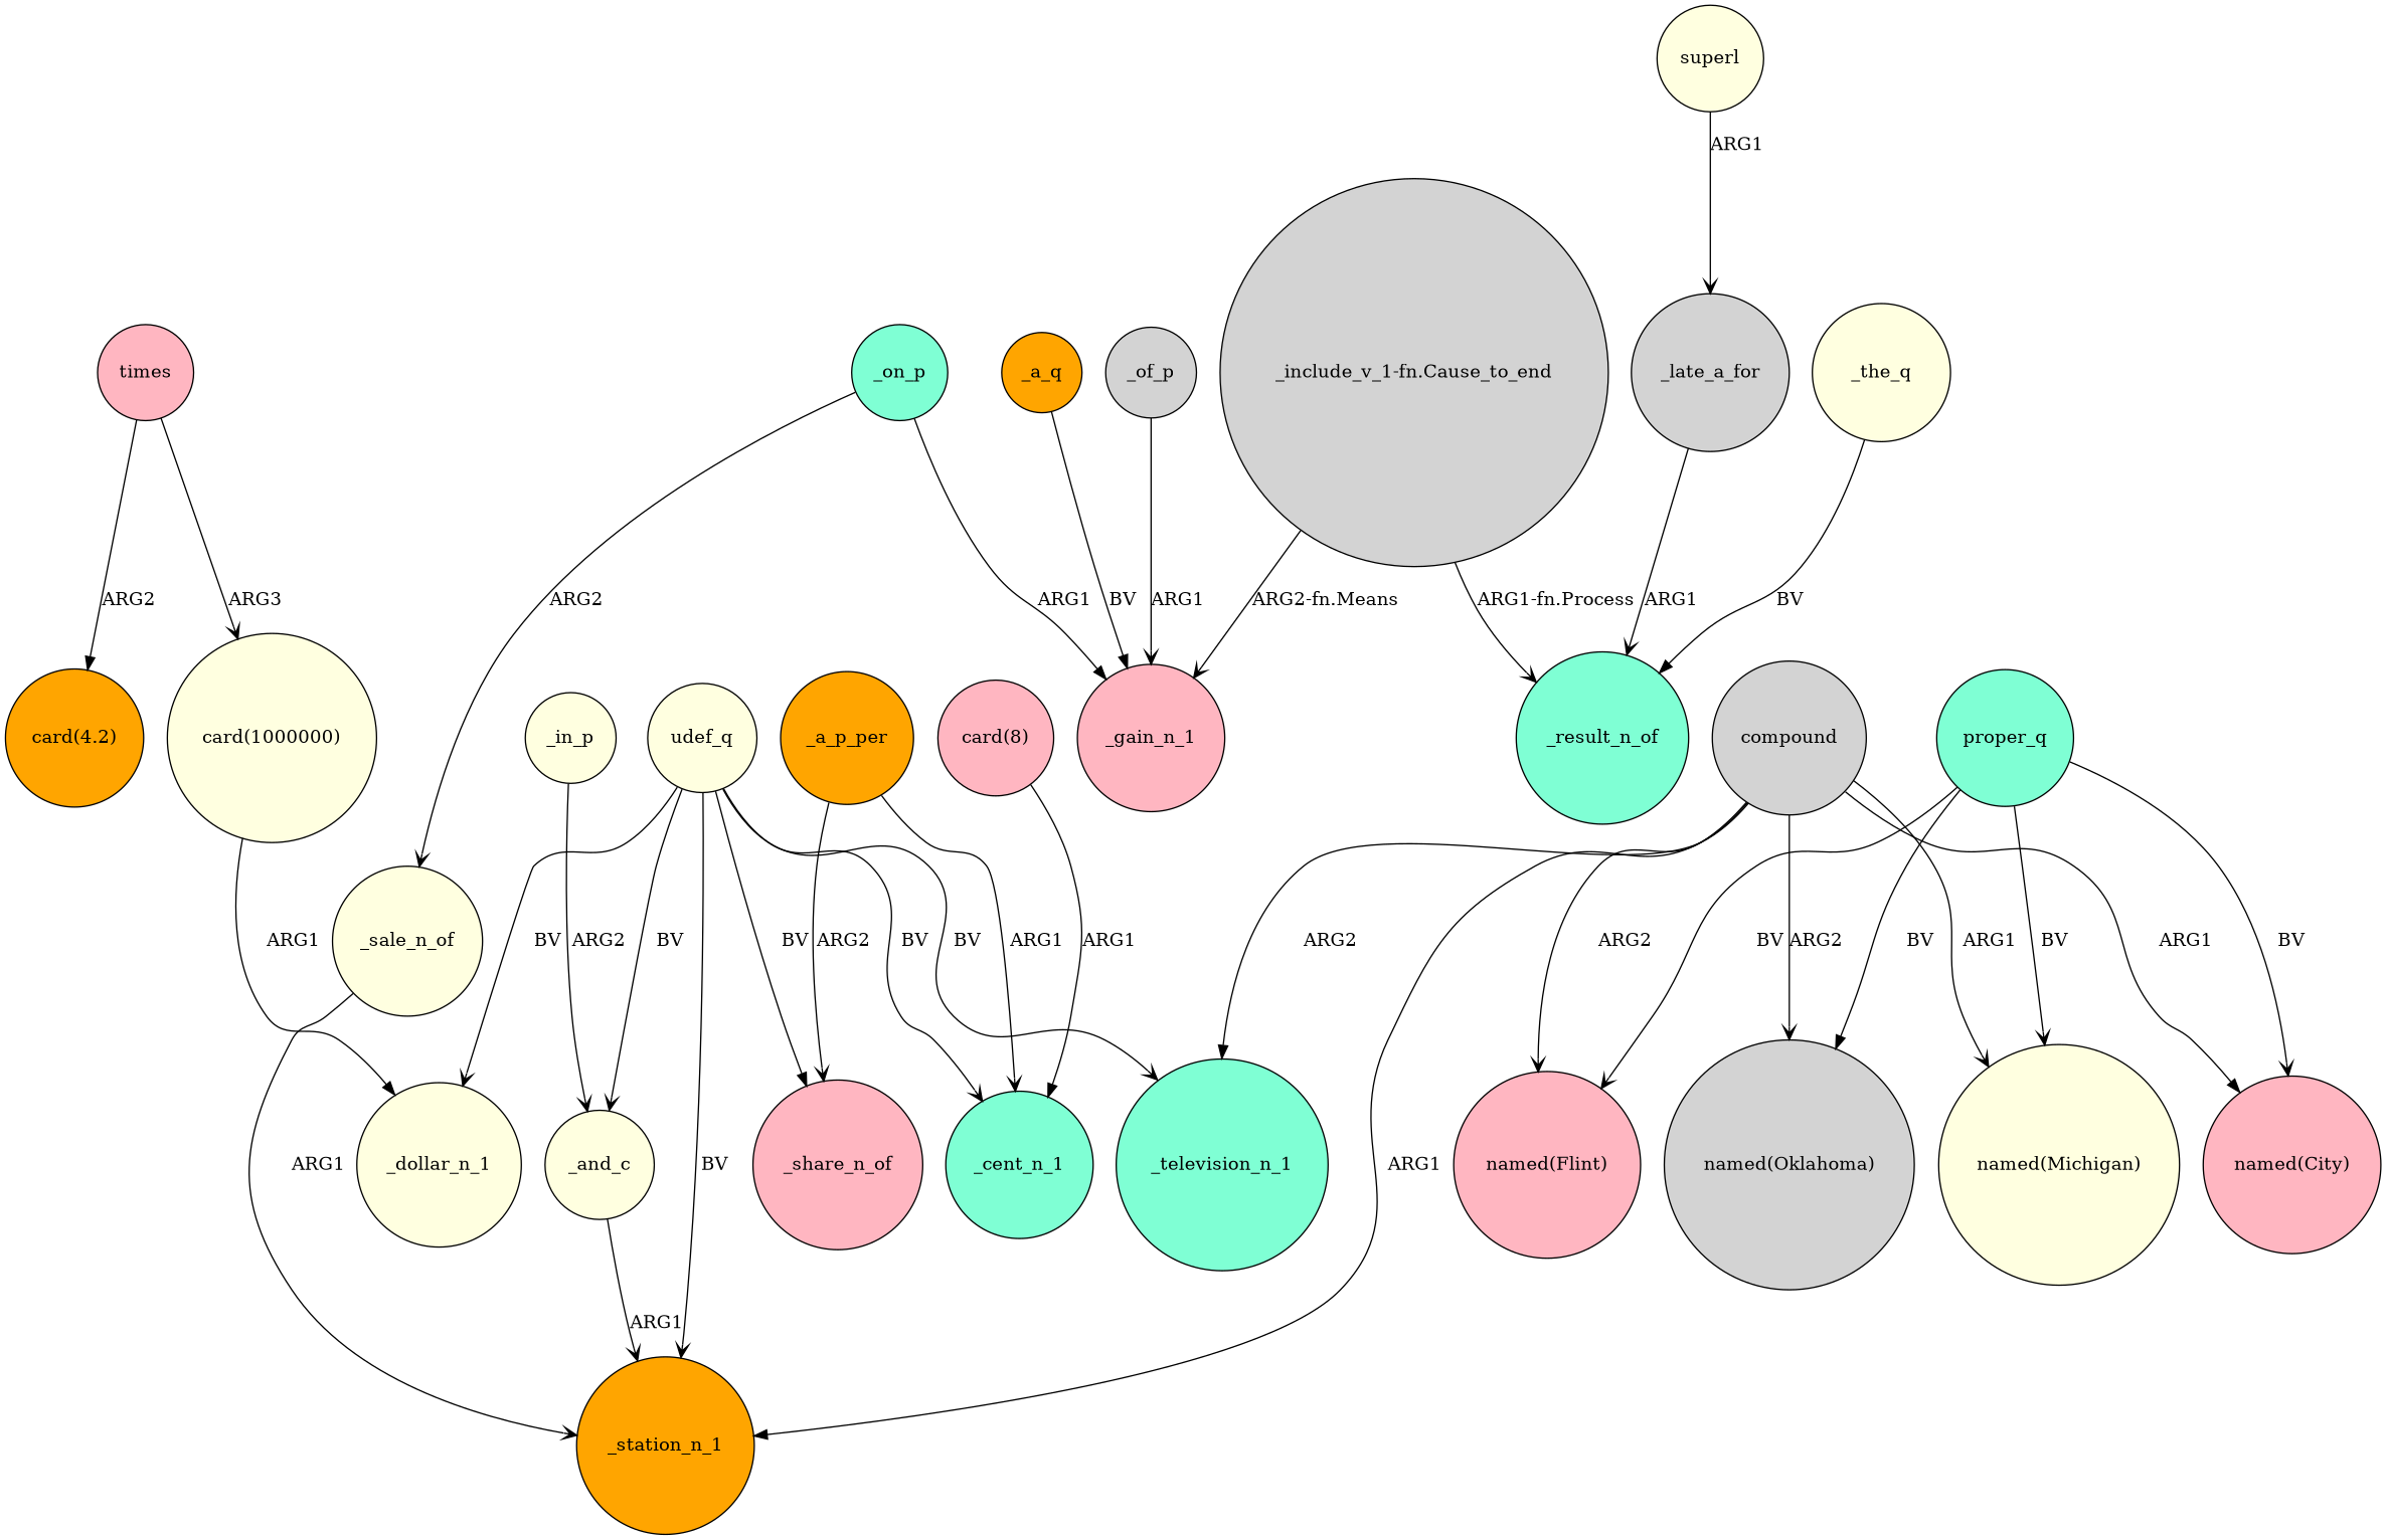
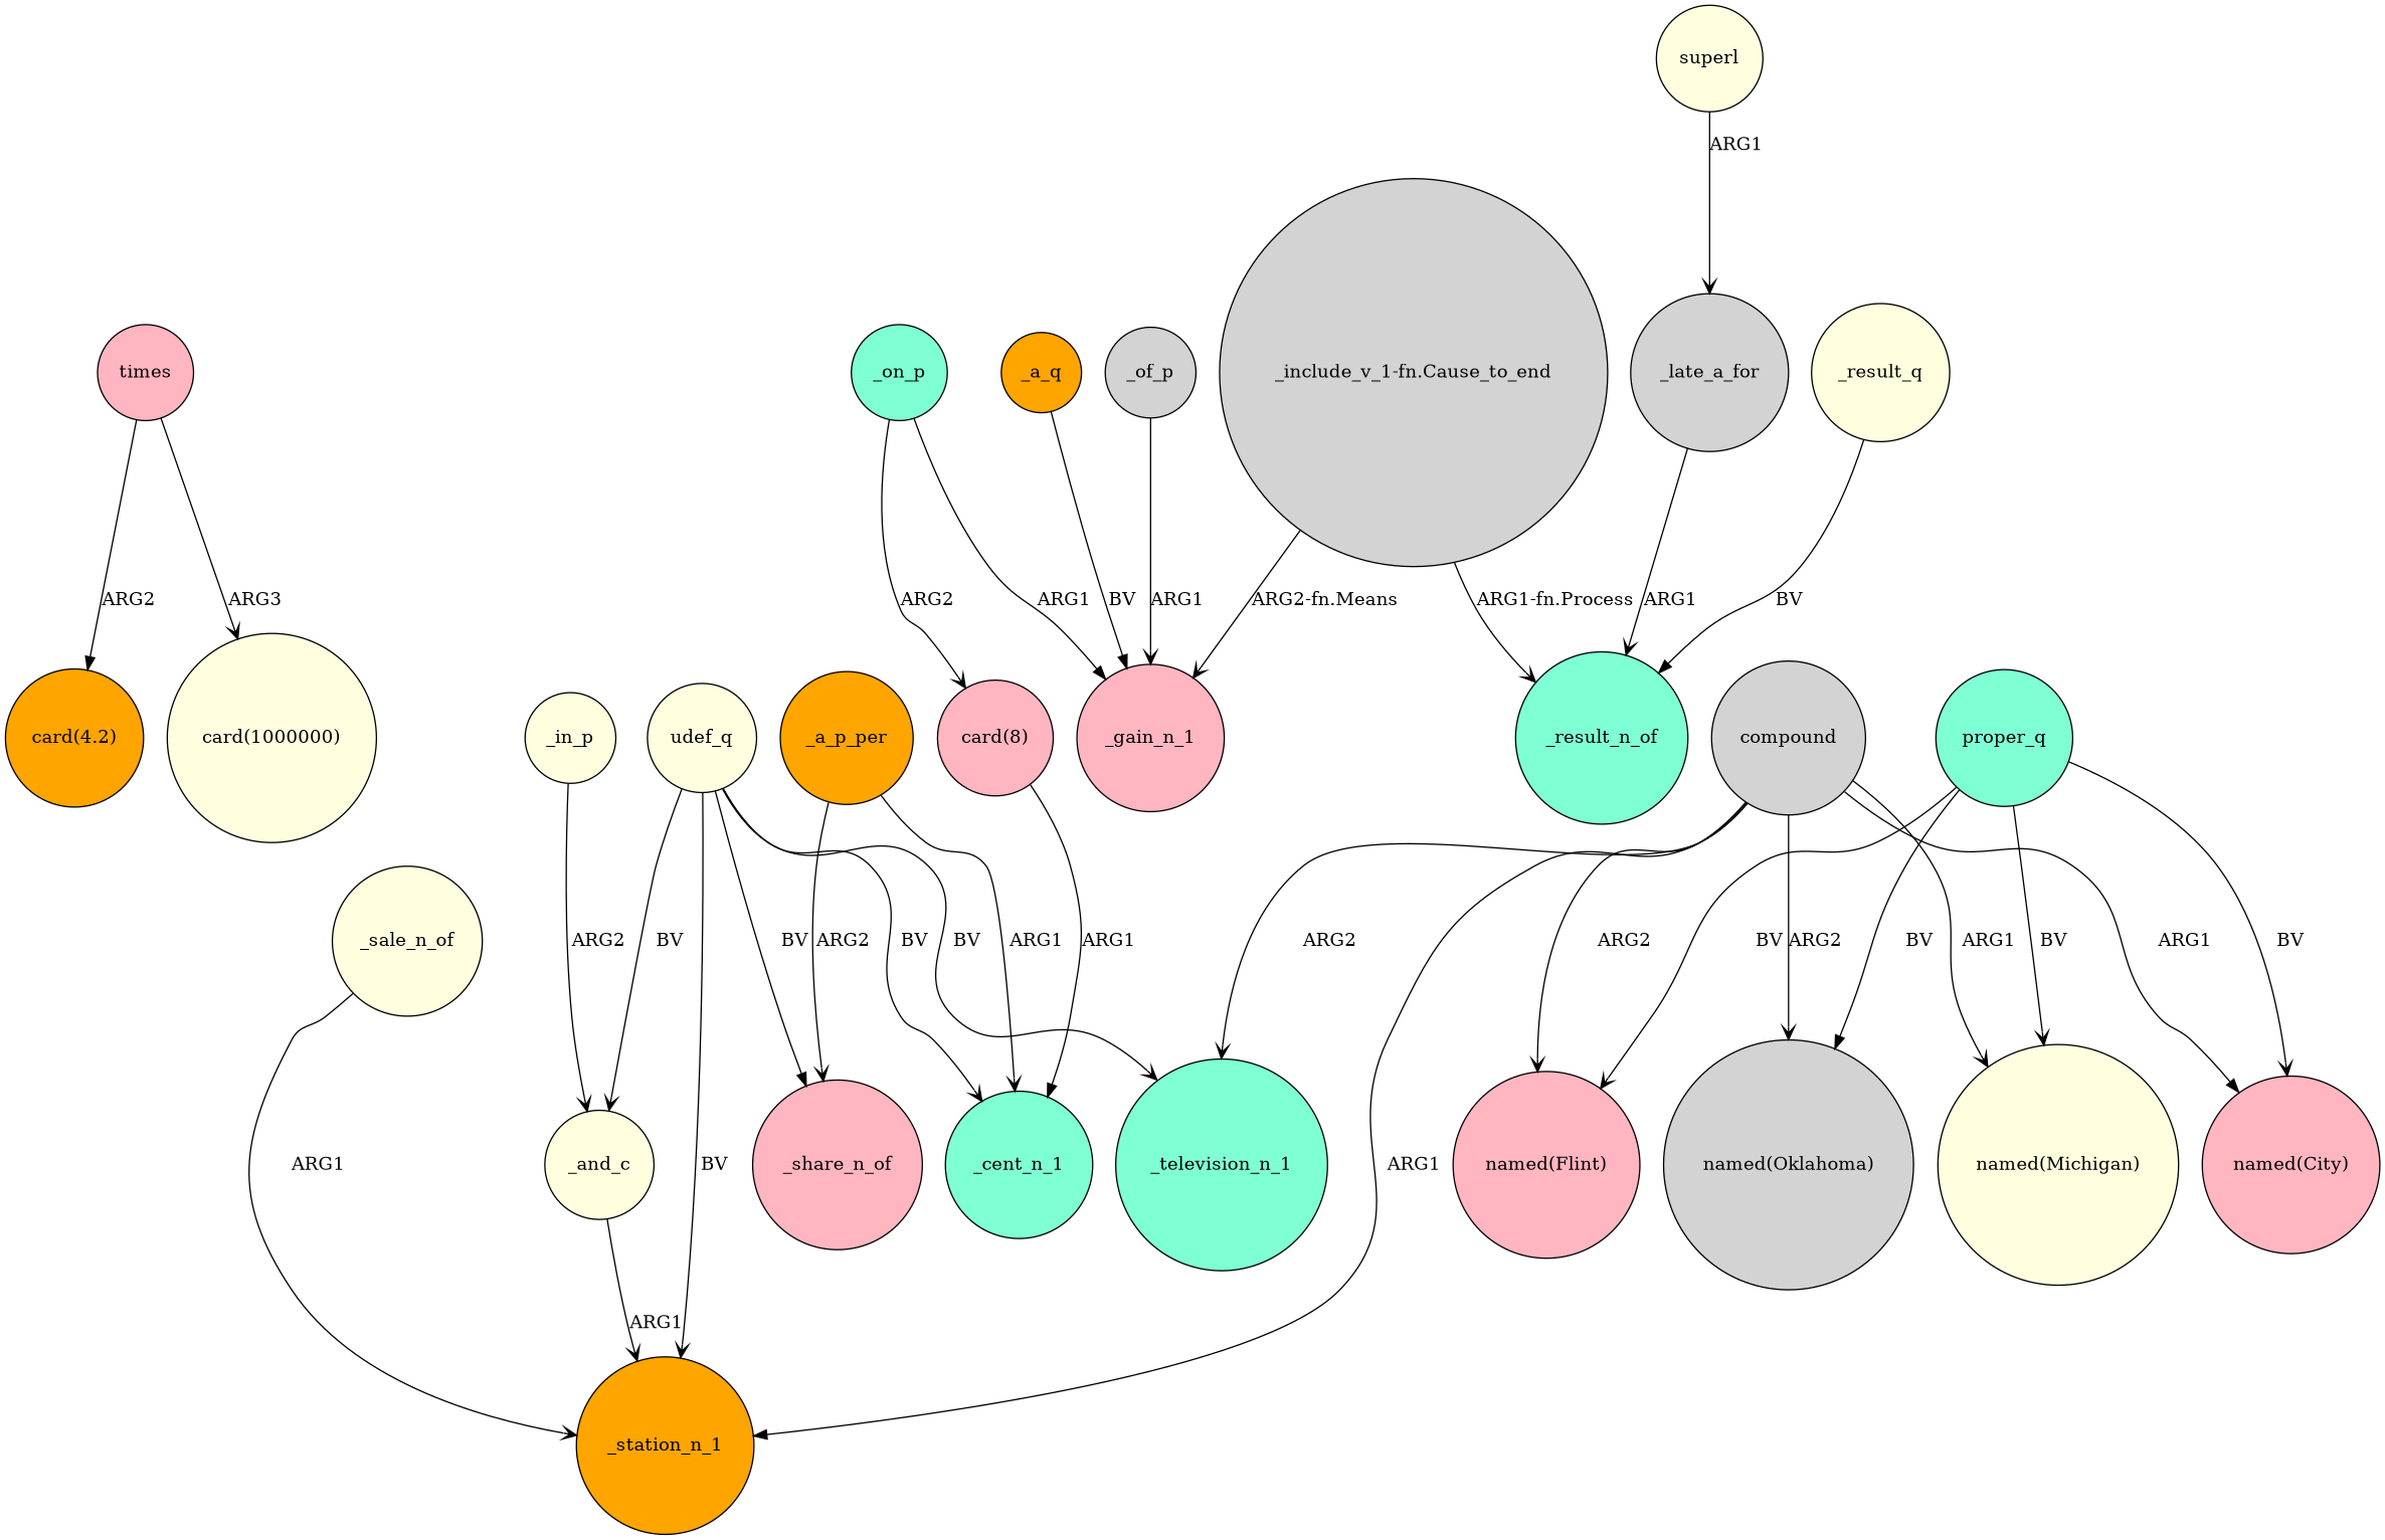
  digraph {
    node [fillcolor=lightyellow shape=circle style=filled]
    edge [arrowhead=vee]
    "_include_v_1-fn.Cause_to_end" [fillcolor=lightgrey]
    _gain_n_1 [fillcolor=lightpink]
    _result_n_of [fillcolor=aquamarine]
    times [fillcolor=lightpink]
    "card(4.2)" [fillcolor=orange]
    "card(1000000)"
-   _dollar_n_1
    proper_q [fillcolor=aquamarine]
    "named(Michigan)"
    "named(City)" [fillcolor=lightpink]
    "named(Oklahoma)" [fillcolor=lightgrey]
    "named(Flint)" [fillcolor=lightpink]
    _in_p
    _and_c
    _station_n_1 [fillcolor=orange]
    compound [fillcolor=lightgrey]
    _television_n_1 [fillcolor=aquamarine]
    _on_p [fillcolor=aquamarine]
    _sale_n_of
    _a_p_per [fillcolor=orange]
    _cent_n_1 [fillcolor=aquamarine]
    _share_n_of [fillcolor=lightpink]
    udef_q
    _late_a_for [fillcolor=lightgrey]
    superl
    _of_p [fillcolor=lightgrey]
-   _the_q
+   _the_q [label=_result_q]
    _a_q [fillcolor=orange]
    "card(8)" [fillcolor=lightpink]
    "_include_v_1-fn.Cause_to_end" -> _gain_n_1 [label="ARG2-fn.Means"]
    "_include_v_1-fn.Cause_to_end" -> _result_n_of [label="ARG1-fn.Process"]
    times -> "card(4.2)" [arrowhead=normal label=ARG2]
    times -> "card(1000000)" [label=ARG3]
-   "card(1000000)" -> _dollar_n_1 [arrowhead=normal label=ARG1]
    proper_q -> "named(Michigan)" [label=BV]
    proper_q -> "named(City)" [label=BV]
    proper_q -> "named(Oklahoma)" [arrowhead=normal label=BV]
    proper_q -> "named(Flint)" [label=BV]
    _in_p -> _and_c [label=ARG2]
    _and_c -> _station_n_1 [label=ARG1]
    compound -> "named(Michigan)" [label=ARG1]
    compound -> "named(City)" [arrowhead=normal label=ARG1]
    compound -> "named(Oklahoma)" [label=ARG2]
    compound -> "named(Flint)" [label=ARG2]
    compound -> _station_n_1 [arrowhead=normal label=ARG1]
-   compound -> _television_n_1 [arrowhead=normal label=ARG2]
+   compound -> _television_n_1 [label=ARG2]
    _on_p -> _gain_n_1 [arrowhead=normal label=ARG1]
-   _on_p -> _sale_n_of [label=ARG2]
+   _on_p -> "card(8)" [label=ARG2]
    _sale_n_of -> _station_n_1 [label=ARG1]
    _a_p_per -> _cent_n_1 [label=ARG1]
    _a_p_per -> _share_n_of [label=ARG2]
-   udef_q -> _dollar_n_1 [label=BV]
    udef_q -> _and_c [label=BV]
    udef_q -> _station_n_1 [label=BV]
    udef_q -> _television_n_1 [label=BV]
    udef_q -> _cent_n_1 [label=BV]
    udef_q -> _share_n_of [arrowhead=normal label=BV]
    _late_a_for -> _result_n_of [label=ARG1]
    superl -> _late_a_for [label=ARG1]
    _of_p -> _gain_n_1 [label=ARG1]
    _the_q -> _result_n_of [arrowhead=normal label=BV]
    _a_q -> _gain_n_1 [arrowhead=normal label=BV]
    "card(8)" -> _cent_n_1 [arrowhead=normal label=ARG1]
  }
